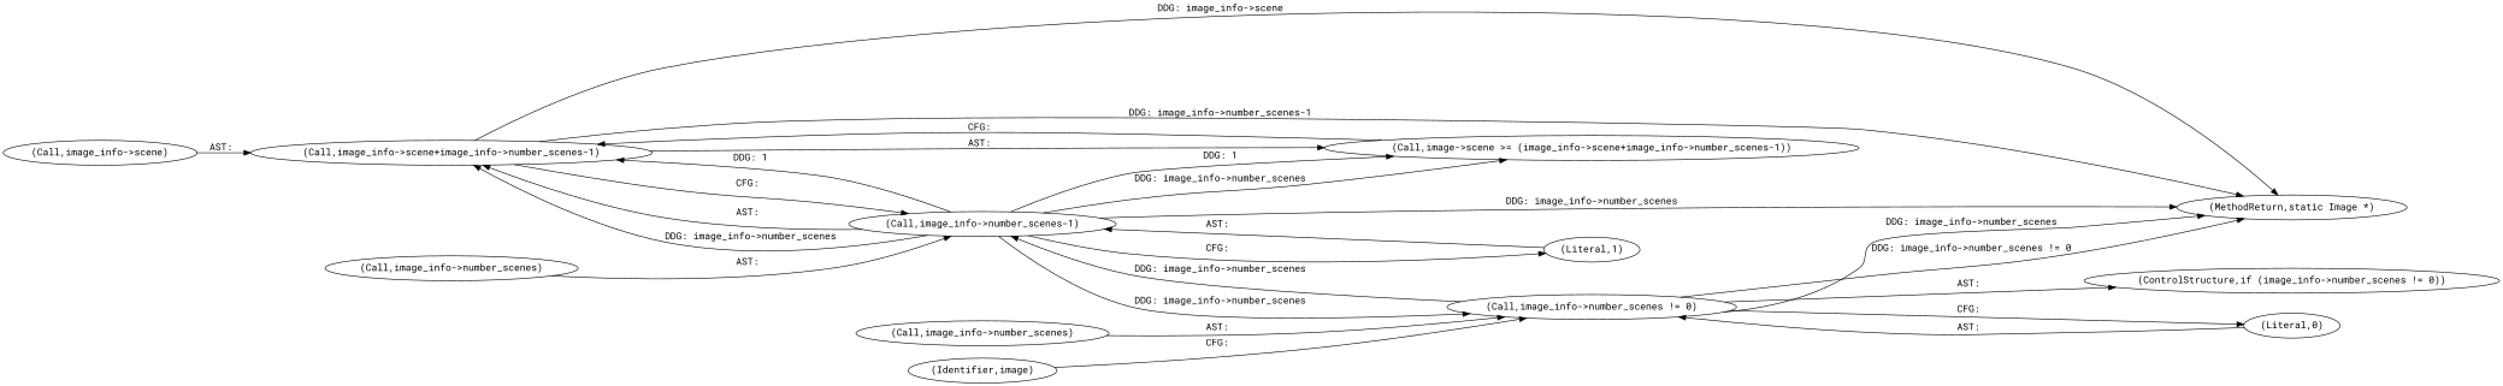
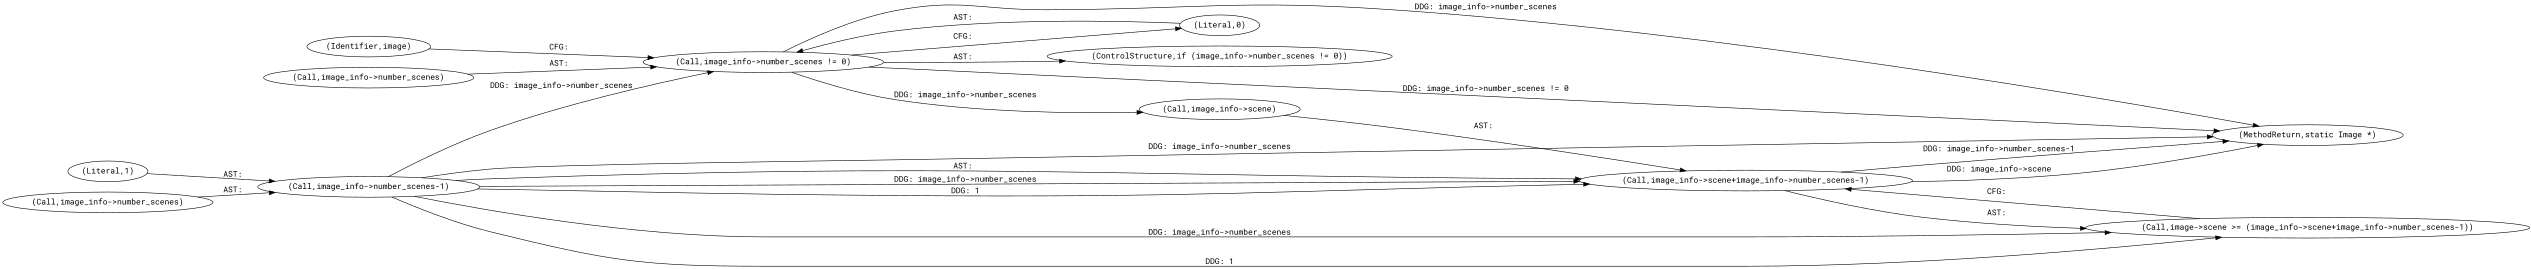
  digraph {
    fontname="Roboto Mono"
    rankdir=LR
    node [fontname="Roboto Mono"]
    edge [fontname="Roboto Mono"]
    n1 [label="(Call,image_info->scene+image_info->number_scenes-1)"]
    n2 [label="(Call,image_info->number_scenes-1)"]
    n3 [label="(Call,image->scene >= (image_info->scene+image_info->number_scenes-1))"]
    n4 [label="(MethodReturn,static Image *)"]
    n5 [label="(Call,image_info->number_scenes != 0)"]
    n6 [label="(Literal,1)"]
    n7 [label="(Literal,0)"]
    n8 [label="(ControlStructure,if (image_info->number_scenes != 0))"]
    n9 [label="(Call,image_info->number_scenes)"]
    n10 [label="(Call,image_info->number_scenes)"]
    n11 [label="(Identifier,image)"]
    n12 [label="(Call,image_info->scene)"]
-   n1 -> n2 [label="CFG: "]
    n1 -> n3 [label="AST: "]
    n1 -> n4 [label="DDG: image_info->scene"]
    n1 -> n4 [label="DDG: image_info->number_scenes-1"]
    n2 -> n1 [label="AST: "]
    n2 -> n1 [label="DDG: image_info->number_scenes"]
    n2 -> n1 [label="DDG: 1"]
    n2 -> n3 [label="DDG: image_info->number_scenes"]
    n2 -> n3 [label="DDG: 1"]
    n2 -> n4 [label="DDG: image_info->number_scenes"]
    n2 -> n5 [label="DDG: image_info->number_scenes"]
-   n2 -> n6 [label="CFG: "]
    n3 -> n1 [label="CFG: "]
-   n5 -> n2 [label="DDG: image_info->number_scenes"]
+   n5 -> n12 [label="DDG: image_info->number_scenes"]
    n5 -> n4 [label="DDG: image_info->number_scenes != 0"]
    n5 -> n4 [label="DDG: image_info->number_scenes"]
    n5 -> n7 [label="CFG: "]
    n5 -> n8 [label="AST: "]
    n6 -> n2 [label="AST: "]
    n7 -> n5 [label="AST: "]
    n9 -> n5 [label="AST: "]
    n10 -> n2 [label="AST: "]
    n11 -> n5 [label="CFG: "]
    n12 -> n1 [label="AST: "]
  }
